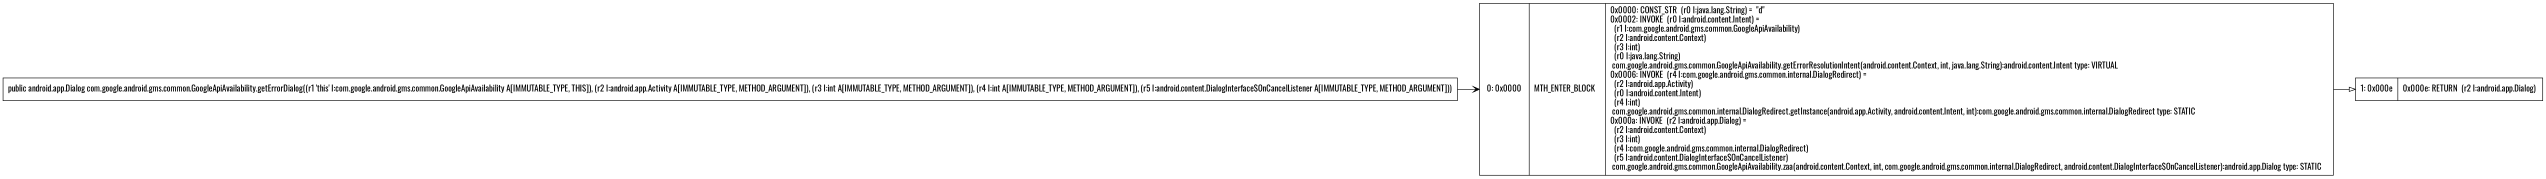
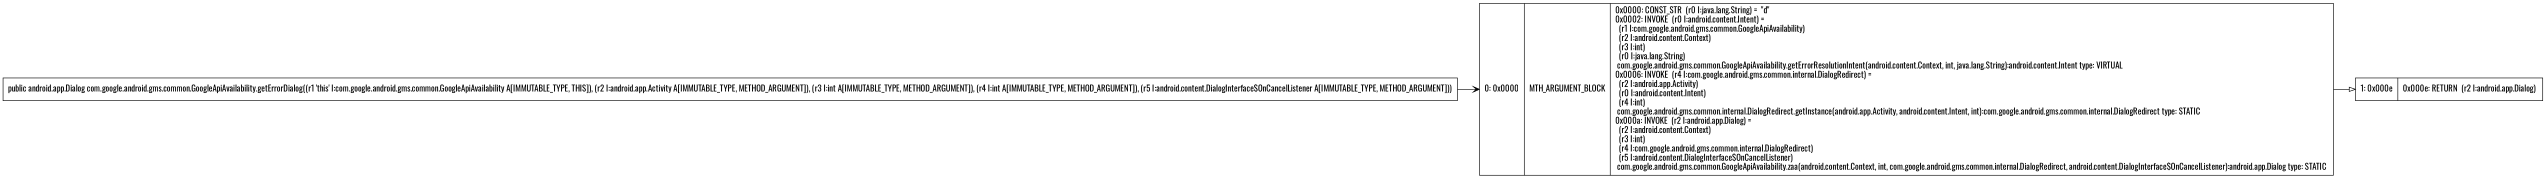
  digraph {
    rankdir=LR
    fontname=Oswald
    node [shape=record fontname=Oswald]
    edge [fontname=Oswald]
-   n1 [label="{0\:\ 0x0000|MTH_ENTER_BLOCK\l|0x0000: CONST_STR  (r0 I:java.lang.String) =  \"d\" \l0x0002: INVOKE  (r0 I:android.content.Intent) = \l  (r1 I:com.google.android.gms.common.GoogleApiAvailability)\l  (r2 I:android.content.Context)\l  (r3 I:int)\l  (r0 I:java.lang.String)\l com.google.android.gms.common.GoogleApiAvailability.getErrorResolutionIntent(android.content.Context, int, java.lang.String):android.content.Intent type: VIRTUAL \l0x0006: INVOKE  (r4 I:com.google.android.gms.common.internal.DialogRedirect) = \l  (r2 I:android.app.Activity)\l  (r0 I:android.content.Intent)\l  (r4 I:int)\l com.google.android.gms.common.internal.DialogRedirect.getInstance(android.app.Activity, android.content.Intent, int):com.google.android.gms.common.internal.DialogRedirect type: STATIC \l0x000a: INVOKE  (r2 I:android.app.Dialog) = \l  (r2 I:android.content.Context)\l  (r3 I:int)\l  (r4 I:com.google.android.gms.common.internal.DialogRedirect)\l  (r5 I:android.content.DialogInterface$OnCancelListener)\l com.google.android.gms.common.GoogleApiAvailability.zaa(android.content.Context, int, com.google.android.gms.common.internal.DialogRedirect, android.content.DialogInterface$OnCancelListener):android.app.Dialog type: STATIC \l}"]
+   n1 [label="{0\:\ 0x0000|MTH_ARGUMENT_BLOCK\l|0x0000: CONST_STR  (r0 I:java.lang.String) =  \"d\" \l0x0002: INVOKE  (r0 I:android.content.Intent) = \l  (r1 I:com.google.android.gms.common.GoogleApiAvailability)\l  (r2 I:android.content.Context)\l  (r3 I:int)\l  (r0 I:java.lang.String)\l com.google.android.gms.common.GoogleApiAvailability.getErrorResolutionIntent(android.content.Context, int, java.lang.String):android.content.Intent type: VIRTUAL \l0x0006: INVOKE  (r4 I:com.google.android.gms.common.internal.DialogRedirect) = \l  (r2 I:android.app.Activity)\l  (r0 I:android.content.Intent)\l  (r4 I:int)\l com.google.android.gms.common.internal.DialogRedirect.getInstance(android.app.Activity, android.content.Intent, int):com.google.android.gms.common.internal.DialogRedirect type: STATIC \l0x000a: INVOKE  (r2 I:android.app.Dialog) = \l  (r2 I:android.content.Context)\l  (r3 I:int)\l  (r4 I:com.google.android.gms.common.internal.DialogRedirect)\l  (r5 I:android.content.DialogInterface$OnCancelListener)\l com.google.android.gms.common.GoogleApiAvailability.zaa(android.content.Context, int, com.google.android.gms.common.internal.DialogRedirect, android.content.DialogInterface$OnCancelListener):android.app.Dialog type: STATIC \l}"]
    n2 [label="{1\:\ 0x000e|0x000e: RETURN  (r2 I:android.app.Dialog) \l}"]
    n3 [label="{public android.app.Dialog com.google.android.gms.common.GoogleApiAvailability.getErrorDialog((r1 'this' I:com.google.android.gms.common.GoogleApiAvailability A[IMMUTABLE_TYPE, THIS]), (r2 I:android.app.Activity A[IMMUTABLE_TYPE, METHOD_ARGUMENT]), (r3 I:int A[IMMUTABLE_TYPE, METHOD_ARGUMENT]), (r4 I:int A[IMMUTABLE_TYPE, METHOD_ARGUMENT]), (r5 I:android.content.DialogInterface$OnCancelListener A[IMMUTABLE_TYPE, METHOD_ARGUMENT])) }"]
    n1 -> n2 [arrowhead=onormal]
    n3 -> n1 [arrowhead=vee]
  }
